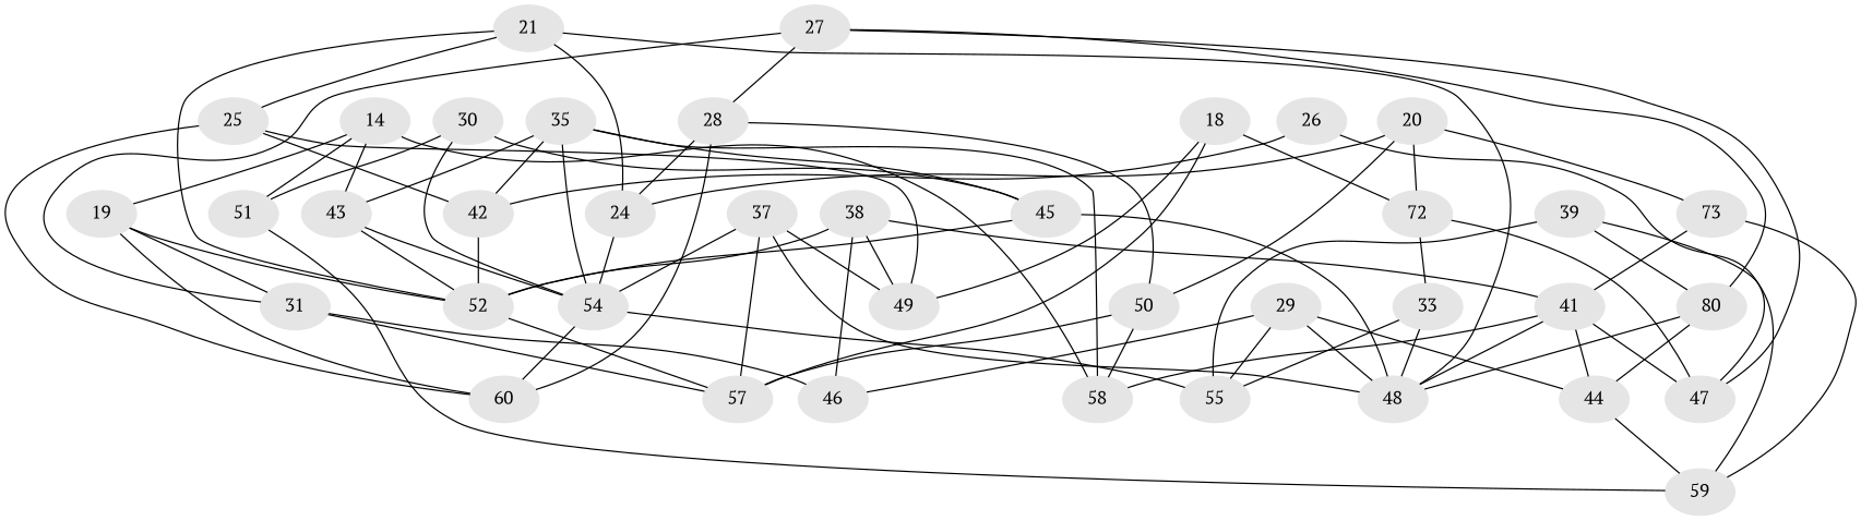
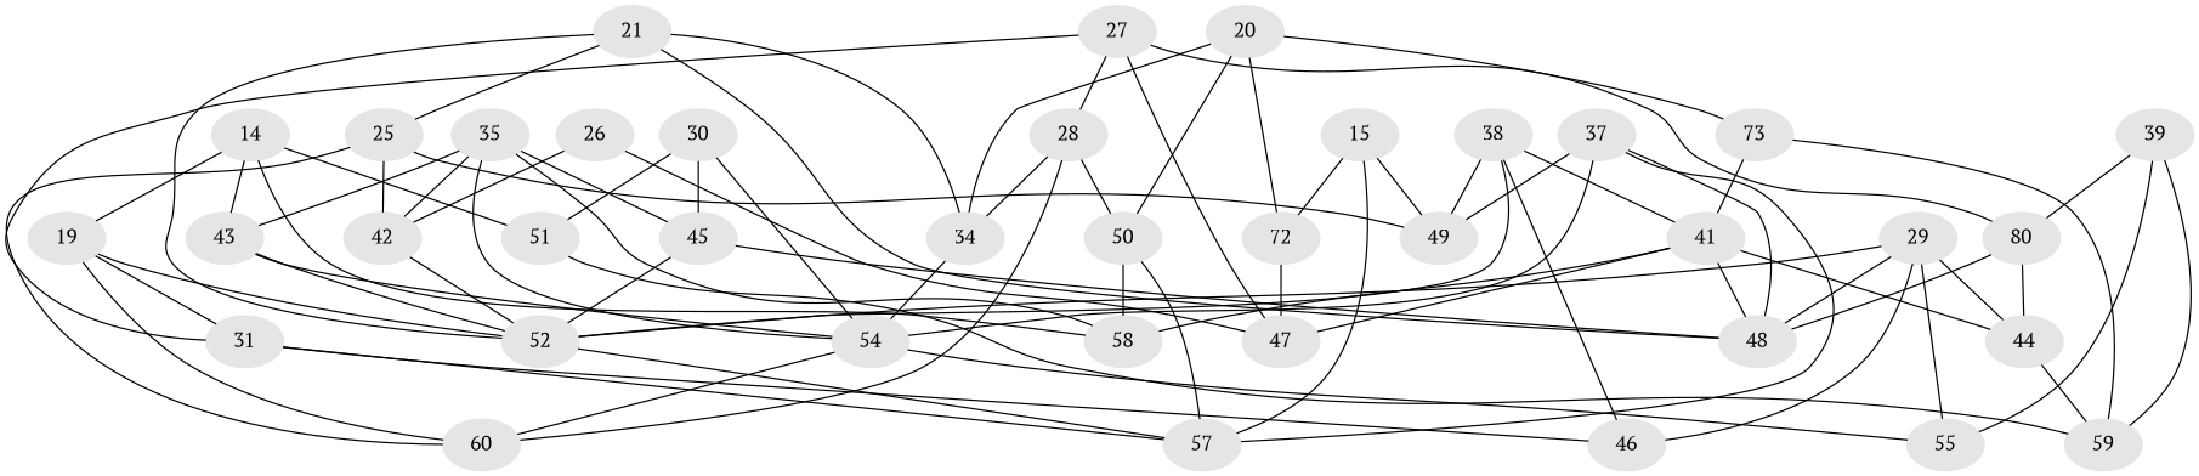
  graph {
    fontname="PT Serif"
    node [color=gray90 fontname="PT Serif" style=filled]
    edge [fontname="PT Serif"]
    14
    19
    43 [super="+32"]
    51
    58
    31
    52 [super="+6+15"]
    60
    54 [super="+36"]
    59
    n11 [label=72]
-   18
+   18 [label=15]
    49
    57 [super="+11"]
-   33
    47
    46
    20
    n19 [label=73]
-   34 [label=24]
+   34
    50 [super="+4"]
    41 [super="+12+16"]
    25 [super="+8"]
    42
    21
    48 [super="+2+5"]
    55 [super="+24"]
    44
    26
    27
    28
    n32 [label=80]
    29 [super="+9"]
    45 [super="+17"]
    30
    35 [super="+7"]
    37
    38
    39
    14 -- 19
    14 -- 43
    14 -- 51
    14 -- 58
    19 -- 31
    19 -- 52
    19 -- 60
    43 -- 52
    43 -- 54
    51 -- 59
    31 -- 57
    31 -- 46
    52 -- 57
    54 -- 60
    54 -- 55 [weight=2]
-   n11 -- 33
    n11 -- 47
    18 -- n11
    18 -- 49
    18 -- 57
-   33 -- 48
-   33 -- 55
    20 -- n11
    20 -- n19
    20 -- 34
    20 -- 50
    n19 -- 59
    n19 -- 41 [weight=2]
    34 -- 54
    50 -- 58
    50 -- 57 [weight=2]
    41 -- 58
    41 -- 47
    41 -- 48
    41 -- 44
    25 -- 60
    25 -- 49
    25 -- 42
    42 -- 52
    21 -- 52
    21 -- 34
    21 -- 25
    21 -- 48
    44 -- 59
    26 -- 47
    26 -- 42
    27 -- 31
    27 -- 47
    27 -- 28
    27 -- n32
    28 -- 60
    28 -- 34
    28 -- 50
    n32 -- 48
    n32 -- 44
+   29 -- 52
    29 -- 46
    29 -- 48 [weight=2]
    29 -- 55
    29 -- 44
    45 -- 52
    45 -- 48
    30 -- 51
    30 -- 54
    30 -- 45 [weight=2]
    35 -- 43
    35 -- 58
    35 -- 54
    35 -- 42
    35 -- 45 [weight=2]
    37 -- 54
    37 -- 49
    37 -- 57
    37 -- 48
    38 -- 52
    38 -- 49
    38 -- 46
    38 -- 41
    39 -- 59
    39 -- 55 [weight=2]
    39 -- n32
  }
